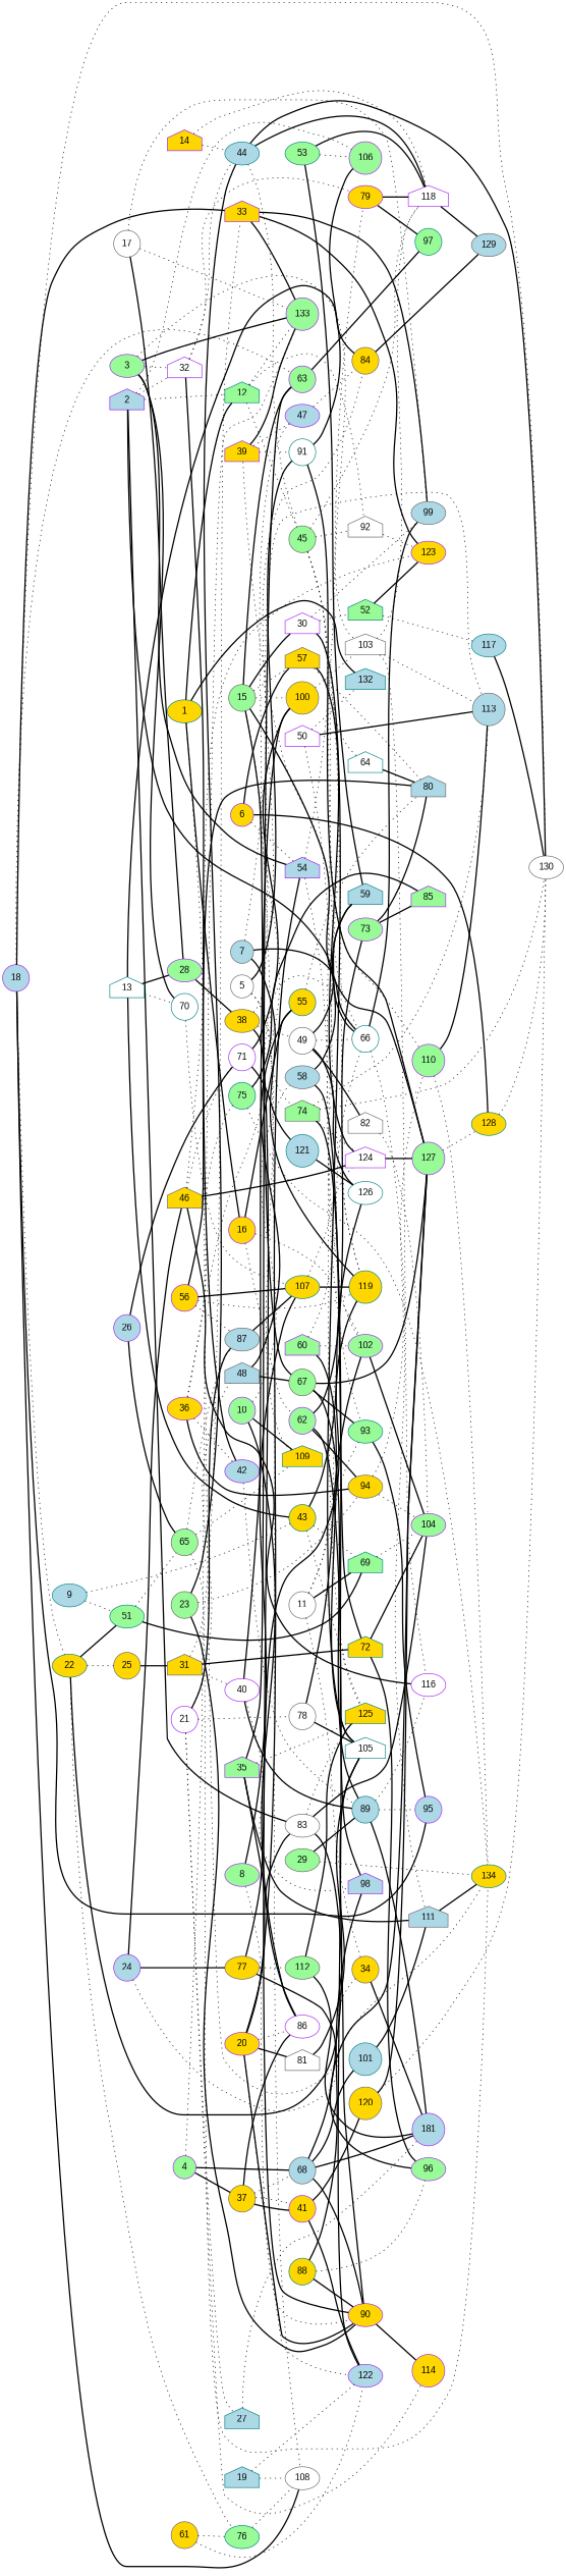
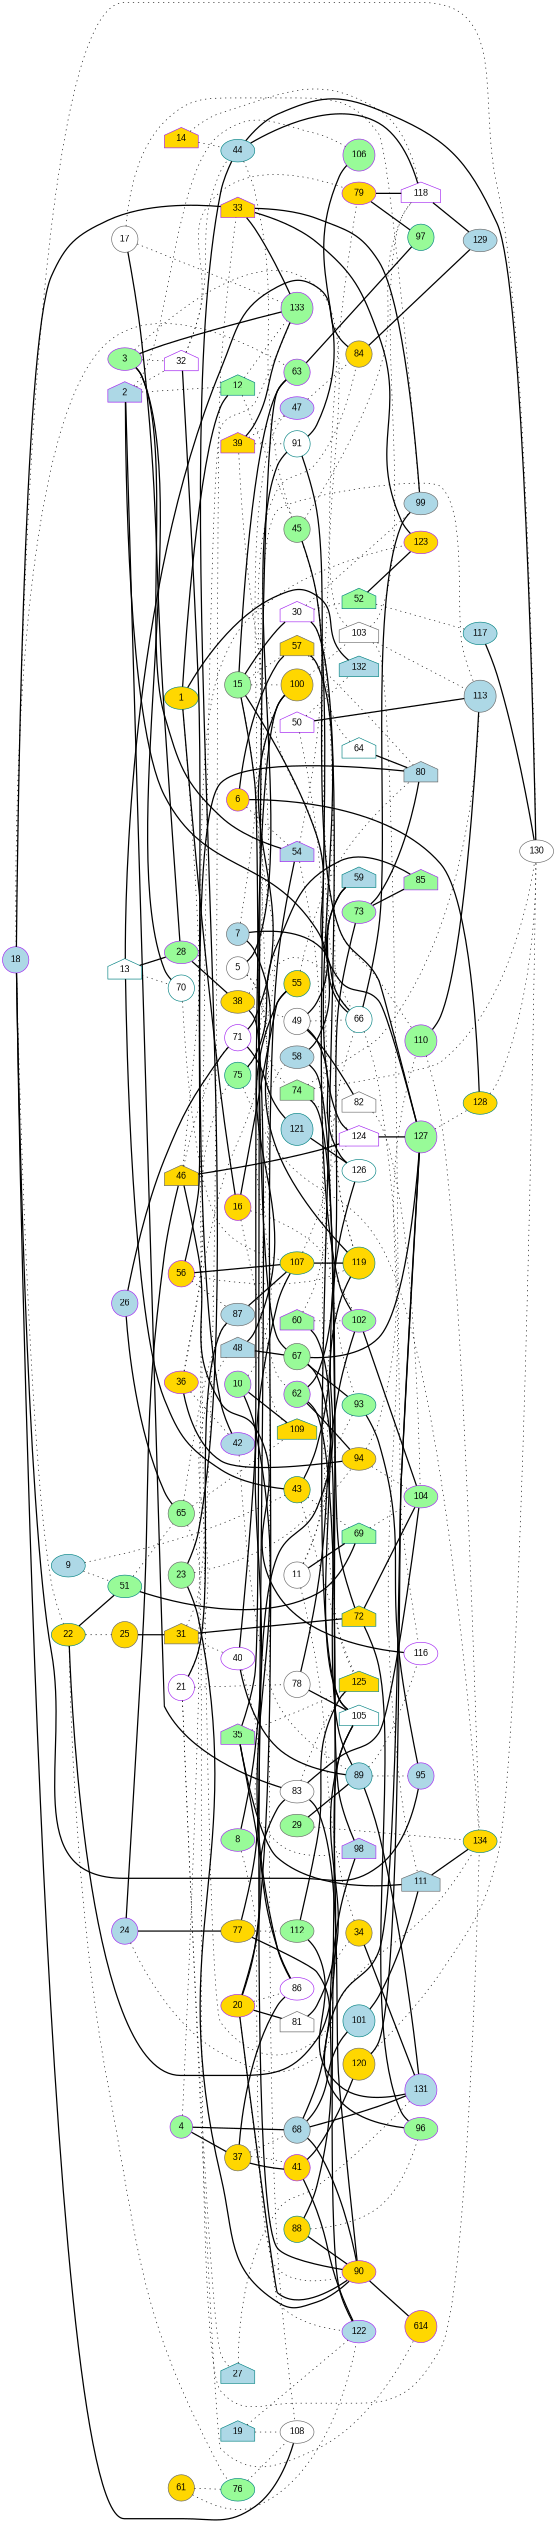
  graph {
    fontname="Liberation Sans"
    rankdir=LR
    node [color=purple fillcolor=gold fontname="Liberation Sans" shape=circle style=filled]
    edge [fontname="Liberation Sans" style=bold]
    1 [color=teal shape=ellipse]
    12 [color=teal fillcolor=palegreen shape=house]
    16
    34 [color=gray40]
    132 [color=teal fillcolor=lightblue shape=house]
    133 [fillcolor=palegreen]
    45 [color=gray40 fillcolor=palegreen]
-   92 [color=gray40 fillcolor=white shape=house]
    55 [color=teal]
    62 [fillcolor=palegreen]
    102 [fillcolor=palegreen shape=ellipse]
-   131 [fillcolor=lightblue label=181]
+   131 [fillcolor=lightblue]
    2 [fillcolor=lightblue shape=house]
    32 [fillcolor=white shape=house]
    66 [color=teal fillcolor=white]
    83 [color=gray40 fillcolor=white shape=ellipse]
    106 [fillcolor=palegreen]
    44 [color=teal fillcolor=lightblue shape=ellipse]
    42 [fillcolor=lightblue shape=ellipse]
    79 [shape=ellipse]
    99 [color=gray40 fillcolor=lightblue shape=ellipse]
    111 [color=gray40 fillcolor=lightblue shape=house]
    90 [shape=ellipse]
    125 [color=teal shape=house]
    104 [fillcolor=palegreen shape=ellipse]
    3 [fillcolor=palegreen shape=ellipse]
    54 [fillcolor=lightblue shape=house]
    70 [color=teal fillcolor=white]
    103 [color=gray40 fillcolor=white shape=house]
    107 [color=teal shape=ellipse]
    118 [fillcolor=white shape=house]
    113 [color=gray40 fillcolor=lightblue]
    116 [fillcolor=white shape=ellipse]
    4 [fillcolor=palegreen]
    37 [color=gray40]
    68 [color=gray40 fillcolor=lightblue]
    20 [shape=ellipse]
    86 [fillcolor=white shape=ellipse]
    122 [fillcolor=lightblue shape=ellipse]
    81 [color=gray40 fillcolor=white shape=house]
    41
    5 [color=gray40 fillcolor=white]
    74 [color=gray40 fillcolor=palegreen shape=house]
    84 [color=gray40]
    91 [color=teal fillcolor=white]
    109 [color=teal shape=house]
    130 [color=gray40 fillcolor=white shape=ellipse]
    98 [fillcolor=lightblue shape=house]
    124 [fillcolor=white shape=house]
    129 [color=gray40 fillcolor=lightblue shape=ellipse]
    127 [fillcolor=palegreen]
    6
    57 [color=gray40 shape=house]
    128 [color=teal shape=ellipse]
    80 [color=gray40 fillcolor=lightblue shape=house]
    64 [color=teal fillcolor=white shape=house]
    7 [color=gray40 fillcolor=lightblue]
    47 [fillcolor=lightblue shape=ellipse]
    119 [color=teal]
    8 [fillcolor=palegreen shape=ellipse]
-   114
+   114 [label=614]
    9 [color=teal fillcolor=lightblue shape=ellipse]
    43 [color=teal]
    51 [color=teal fillcolor=palegreen shape=ellipse]
    69 [color=teal fillcolor=palegreen shape=house]
    126 [color=teal fillcolor=white shape=ellipse]
    65 [color=gray40 fillcolor=palegreen]
    10 [fillcolor=palegreen]
    58 [color=gray40 fillcolor=lightblue shape=ellipse]
    72 [color=teal shape=house]
    59 [color=teal fillcolor=lightblue shape=house]
    11 [color=gray40 fillcolor=white]
    93 [color=teal fillcolor=palegreen shape=ellipse]
    95 [fillcolor=lightblue]
    110 [fillcolor=palegreen]
    123 [shape=ellipse]
    13 [color=teal fillcolor=white shape=house]
    28 [fillcolor=palegreen shape=ellipse]
    38 [color=gray40 shape=ellipse]
    14 [shape=house]
    15 [color=gray40 fillcolor=palegreen]
    30 [fillcolor=white shape=house]
    63 [fillcolor=palegreen]
    67 [color=gray40 fillcolor=palegreen]
    100 [color=gray40]
    108 [color=gray40 fillcolor=white shape=ellipse]
    105 [color=teal fillcolor=white shape=house]
    52 [color=teal fillcolor=palegreen shape=house]
    97 [color=teal fillcolor=palegreen]
    89 [color=teal fillcolor=lightblue]
    94 [color=gray40 shape=ellipse]
    73 [fillcolor=palegreen shape=ellipse]
    17 [color=gray40 fillcolor=white]
    18 [fillcolor=lightblue]
    22 [color=teal shape=ellipse]
    33 [shape=house]
    25 [color=gray40]
    76 [color=teal fillcolor=palegreen shape=ellipse]
    19 [color=teal fillcolor=lightblue shape=house]
    21 [fillcolor=white]
    27 [color=teal fillcolor=lightblue shape=house]
    48 [color=gray40 fillcolor=lightblue shape=house]
    78 [color=gray40 fillcolor=white]
    87 [color=gray40 fillcolor=lightblue shape=ellipse]
    31 [color=gray40 shape=house]
    23 [color=gray40 fillcolor=palegreen]
    24 [fillcolor=lightblue]
    46 [color=gray40 shape=house]
    77 [color=gray40 shape=ellipse]
    134 [color=teal shape=ellipse]
    71 [fillcolor=white]
    96 [fillcolor=palegreen shape=ellipse]
    112 [color=gray40 fillcolor=palegreen shape=ellipse]
    40 [fillcolor=white shape=ellipse]
    26 [fillcolor=lightblue]
    121 [color=teal fillcolor=lightblue]
    49 [color=gray40 fillcolor=white]
    29 [color=gray40 fillcolor=palegreen shape=ellipse]
    117 [color=teal fillcolor=lightblue shape=ellipse]
    35 [fillcolor=palegreen shape=house]
    36 [shape=ellipse]
    75 [color=teal fillcolor=palegreen]
    85 [fillcolor=palegreen shape=house]
    120 [color=gray40]
    101 [color=teal fillcolor=lightblue]
    82 [color=gray40 fillcolor=white shape=house]
    39 [shape=house]
    50 [fillcolor=white shape=house]
-   53 [color=teal fillcolor=palegreen shape=ellipse]
    56
    60 [fillcolor=palegreen shape=house]
    61 [color=gray40]
    88 [color=teal]
    1 -- 12
    1 -- 16
    1 -- 34 [style=dotted]
    1 -- 132
    12 -- 133 [style=dotted]
    12 -- 45 [style=dotted]
-   12 -- 92 [style=dotted]
    16 -- 55
    16 -- 62 [style=dotted]
    16 -- 102 [style=dotted]
    34 -- 131
-   45 -- 92 [style=dotted]
-   45 -- 102 [style=dotted]
+   45 -- 102
    45 -- 118 [style=dotted]
    45 -- 119 [style=dotted]
    45 -- 110 [style=dotted]
-   92 -- 123 [style=dotted]
    55 -- 80 [style=dotted]
    62 -- 122
    62 -- 94
    62 -- 73
    102 -- 104
    2 -- 12 [style=dotted]
    2 -- 32 [style=dotted]
    2 -- 66
    2 -- 83
    2 -- 106 [style=dotted]
    32 -- 44 [style=dotted]
    32 -- 42
    32 -- 79 [style=dotted]
    66 -- 99
    66 -- 111 [style=dotted]
    83 -- 90
    83 -- 125 [style=dotted]
    83 -- 104
    44 -- 45 [style=dotted]
    44 -- 118
    44 -- 130
    42 -- 89 [style=dotted]
    79 -- 118
    79 -- 97
    111 -- 134
    90 -- 114
    3 -- 133
    3 -- 32 [style=dotted]
    3 -- 54
    3 -- 70
    3 -- 103 [style=dotted]
    54 -- 79 [style=dotted]
    54 -- 125 [style=dotted]
    70 -- 107 [style=dotted]
    103 -- 118 [style=dotted]
    103 -- 113 [style=dotted]
    103 -- 116 [style=dotted]
    107 -- 124 [style=dotted]
    107 -- 119
    118 -- 129
    4 -- 133 [style=dotted]
    4 -- 37
    4 -- 68
    37 -- 68 [style=dotted]
    37 -- 86
    37 -- 41
    37 -- 41 [style=dotted]
    68 -- 131
    68 -- 90
    68 -- 127
    68 -- 101
    20 -- 83
    20 -- 90
    20 -- 54
    20 -- 86 [style=dotted]
    20 -- 122 [style=dotted]
    20 -- 81
    81 -- 105
    41 -- 122
    41 -- 120
    5 -- 74 [style=dotted]
    5 -- 84 [style=dotted]
    5 -- 91
    5 -- 109 [style=dotted]
    74 -- 113 [style=dotted]
    74 -- 130 [style=dotted]
    74 -- 98
    74 -- 124 [style=dotted]
    84 -- 129
    91 -- 106
    91 -- 127
    124 -- 127
    127 -- 128 [style=dotted]
    6 -- 54 [style=dotted]
    6 -- 57
    6 -- 128
    57 -- 124
    57 -- 80 [style=dotted]
    57 -- 64 [style=dotted]
    128 -- 130 [style=dotted]
    64 -- 80
    7 -- 66
    7 -- 47 [style=dotted]
    7 -- 119
    47 -- 84 [style=dotted]
    8 -- 90 [style=dotted]
    8 -- 107
    9 -- 43 [style=dotted]
    9 -- 51 [style=dotted]
    43 -- 125 [style=dotted]
    43 -- 69 [style=dotted]
    43 -- 126
    51 -- 69
    51 -- 65 [style=dotted]
    69 -- 104 [style=dotted]
    65 -- 109 [style=dotted]
    65 -- 87 [style=dotted]
    65 -- 134 [style=dotted]
    10 -- 86
    10 -- 109
    10 -- 58 [style=dotted]
    58 -- 72
    58 -- 59
    72 -- 104
    72 -- 96
    11 -- 34 [style=dotted]
    11 -- 119 [style=dotted]
    11 -- 69
    11 -- 93 [style=dotted]
    93 -- 95
    110 -- 113
    110 -- 134 [style=dotted]
    13 -- 70 [style=dotted]
    13 -- 84
    13 -- 43
    13 -- 28
    28 -- 38
    38 -- 90
    38 -- 113 [style=dotted]
    38 -- 49 [style=dotted]
    14 -- 44 [style=dotted]
    14 -- 118 [style=dotted]
    15 -- 127
    15 -- 57 [style=dotted]
    15 -- 30
    15 -- 63
    15 -- 67
    15 -- 100 [style=dotted]
    15 -- 108 [style=dotted]
    30 -- 99 [style=dotted]
    30 -- 119 [style=dotted]
    30 -- 105
    30 -- 52 [style=dotted]
    63 -- 97
    67 -- 127
    67 -- 93
    67 -- 89
    100 -- 103 [style=dotted]
    52 -- 123
    52 -- 117 [style=dotted]
    89 -- 131
    89 -- 116 [style=dotted]
    89 -- 95 [style=dotted]
    94 -- 104 [style=dotted]
    94 -- 110 [style=dotted]
    73 -- 80
    73 -- 85
    17 -- 133 [style=dotted]
    17 -- 99 [style=dotted]
    17 -- 28
    18 -- 130 [style=dotted]
    18 -- 95
    18 -- 63 [style=dotted]
    18 -- 108
    18 -- 22 [style=dotted]
    18 -- 33
    22 -- 51
    22 -- 105
    22 -- 25 [style=dotted]
    22 -- 76 [style=dotted]
    33 -- 133
    33 -- 99
    33 -- 123
    25 -- 31
    76 -- 108 [style=dotted]
    19 -- 122 [style=dotted]
    19 -- 108 [style=dotted]
    21 -- 114 [style=dotted]
    21 -- 27 [style=dotted]
    21 -- 48 [style=dotted]
    21 -- 78 [style=dotted]
    21 -- 87
    27 -- 131 [style=dotted]
    48 -- 55
    48 -- 67
    78 -- 102
    78 -- 105
    87 -- 107
    31 -- 72
    31 -- 33 [style=dotted]
    31 -- 40 [style=dotted]
    23 -- 44
    23 -- 90
    23 -- 94 [style=dotted]
    24 -- 46
    24 -- 77
    24 -- 134 [style=dotted]
    46 -- 116
    46 -- 124
    46 -- 123 [style=dotted]
    46 -- 71 [style=dotted]
    77 -- 119
    77 -- 96
    77 -- 112 [style=dotted]
    71 -- 100
    71 -- 121
    112 -- 131
    112 -- 125
    40 -- 98 [style=dotted]
    40 -- 100
    40 -- 89
    26 -- 65
    26 -- 71
    121 -- 126
    49 -- 66 [style=dotted]
    49 -- 126
    49 -- 59
    49 -- 82
    29 -- 89
    29 -- 134 [style=dotted]
    117 -- 130
    35 -- 111
    35 -- 125 [style=dotted]
    35 -- 86
    35 -- 63
    36 -- 66 [style=dotted]
    36 -- 42 [style=dotted]
    36 -- 94
    36 -- 75 [style=dotted]
    75 -- 100 [style=dotted]
    75 -- 134 [style=dotted]
    75 -- 85
    120 -- 130 [style=dotted]
    120 -- 127
    101 -- 111
    82 -- 104 [style=dotted]
    39 -- 133
    39 -- 66 [style=dotted]
    39 -- 91 [style=dotted]
    39 -- 47 [style=dotted]
    50 -- 132 [style=dotted]
    50 -- 113
    50 -- 93 [style=dotted]
-   53 -- 106 [style=dotted]
-   53 -- 118
-   53 -- 59
    56 -- 107
    56 -- 80
    56 -- 119 [style=dotted]
    56 -- 87 [style=dotted]
    60 -- 102 [style=dotted]
    60 -- 66 [style=dotted]
    60 -- 105
    61 -- 122 [style=dotted]
    61 -- 76 [style=dotted]
    88 -- 90
    88 -- 98
    88 -- 96 [style=dotted]
  }
